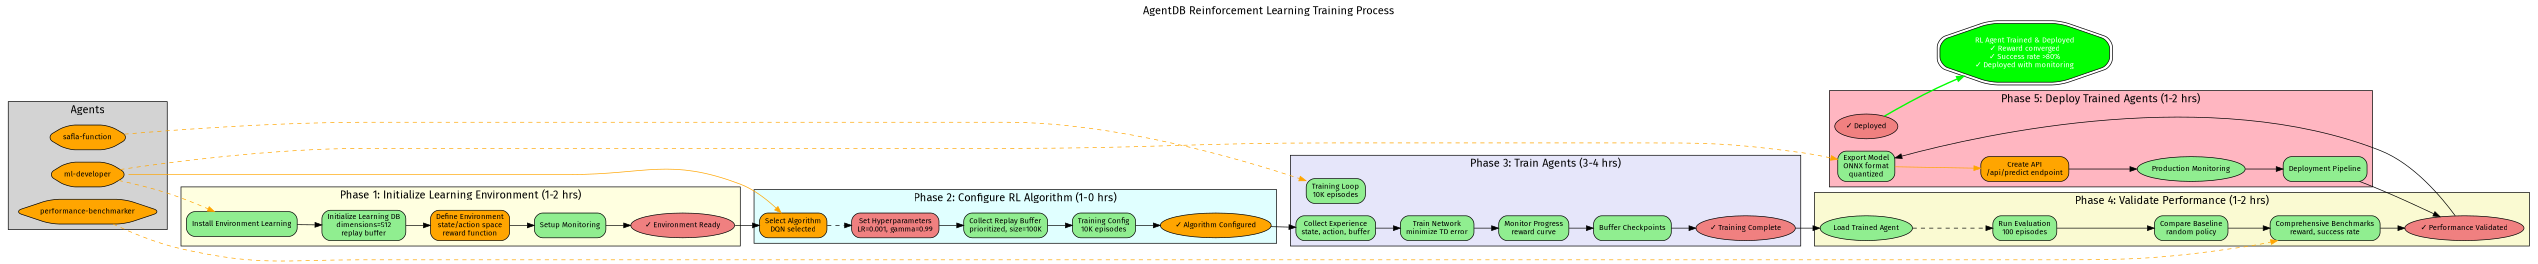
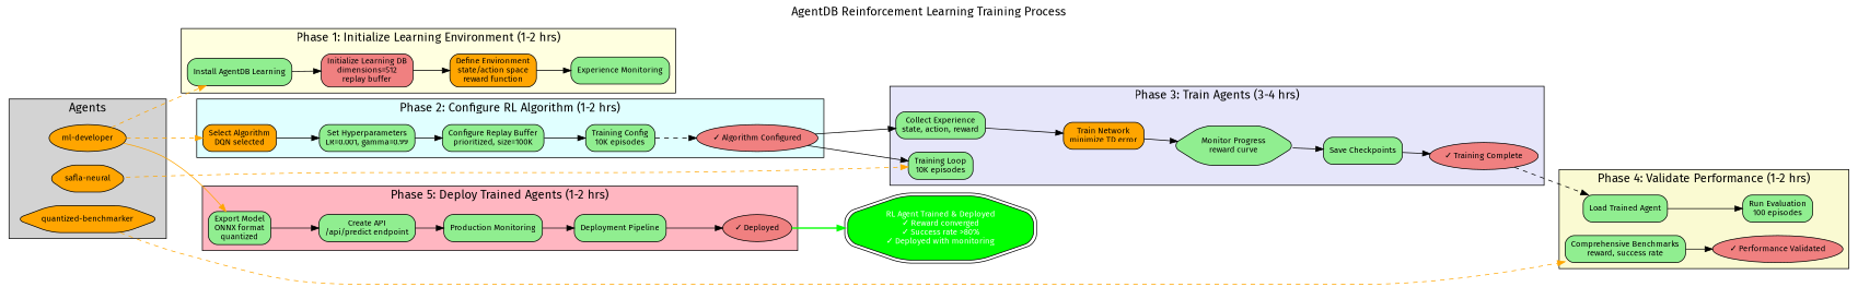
  digraph {
    bgcolor=white
    fontname="Fira Sans"
    fontsize=16
    label="AgentDB Reinforcement Learning Training Process"
    labelloc=t
    rankdir=LR
    node [fillcolor=lightgreen fontname="Fira Sans" fontsize=11 shape=box style="rounded,filled"]
    edge [fontname="Fira Sans" fontsize=10]
-   n1 [label="Install Environment Learning"]
-   n2 [label="Initialize Learning DB\ndimensions=512\nreplay buffer"]
+   n1 [label="Install AgentDB Learning"]
+   n2 [fillcolor=lightcoral label="Initialize Learning DB\ndimensions=512\nreplay buffer"]
    n3 [fillcolor=orange label="Define Environment\nstate/action space\nreward function"]
-   n4 [label="Setup Monitoring"]
-   n5 [fillcolor=lightcoral label="✓ Environment Ready" shape=ellipse]
+   n4 [label="Experience Monitoring"]
    n6 [fillcolor=orange label="Select Algorithm\nDQN selected"]
-   n7 [fillcolor=lightcoral label="Set Hyperparameters\nLR=0.001, gamma=0.99"]
-   n8 [label="Collect Replay Buffer\nprioritized, size=100K"]
+   n7 [label="Set Hyperparameters\nLR=0.001, gamma=0.99"]
+   n8 [label="Configure Replay Buffer\nprioritized, size=100K"]
    n9 [label="Training Config\n10K episodes"]
-   n10 [fillcolor=orange label="✓ Algorithm Configured" shape=ellipse]
+   n10 [fillcolor=lightcoral label="✓ Algorithm Configured" shape=ellipse]
    n11 [label="Training Loop\n10K episodes"]
-   n12 [label="Collect Experience\nstate, action, buffer"]
-   n13 [label="Train Network\nminimize TD error"]
-   n14 [label="Monitor Progress\nreward curve"]
-   n15 [label="Buffer Checkpoints"]
+   n12 [label="Collect Experience\nstate, action, reward"]
+   n13 [fillcolor=orange label="Train Network\nminimize TD error"]
+   n14 [label="Monitor Progress\nreward curve" shape=hexagon]
+   n15 [label="Save Checkpoints"]
    n16 [fillcolor=lightcoral label="✓ Training Complete" shape=ellipse]
-   n17 [label="Load Trained Agent" shape=ellipse]
+   n17 [label="Load Trained Agent"]
    n18 [label="Run Evaluation\n100 episodes"]
-   n19 [label="Compare Baseline\nrandom policy"]
    n20 [label="Comprehensive Benchmarks\nreward, success rate"]
    n21 [fillcolor=lightcoral label="✓ Performance Validated" shape=ellipse]
    n22 [label="Export Model\nONNX format\nquantized"]
-   n23 [fillcolor=orange label="Create API\n/api/predict endpoint"]
-   n24 [label="Production Monitoring" shape=ellipse]
+   n23 [label="Create API\n/api/predict endpoint"]
+   n24 [label="Production Monitoring"]
    n25 [label="Deployment Pipeline"]
    n26 [fillcolor=lightcoral label="✓ Deployed" shape=ellipse]
-   n27 [fillcolor=orange label="ml-developer" shape=hexagon]
-   n28 [fillcolor=orange label="safla-function" shape=hexagon]
-   n29 [fillcolor=orange label="performance-benchmarker" shape=hexagon]
+   n27 [fillcolor=orange label="ml-developer" shape=ellipse]
+   n28 [fillcolor=orange label="safla-neural" shape=hexagon]
+   n29 [fillcolor=orange label="quantized-benchmarker" shape=hexagon]
    n30 [fillcolor=green fontcolor=white label="RL Agent Trained & Deployed\n✓ Reward converged\n✓ Success rate >80%\n✓ Deployed with monitoring" shape=doubleoctagon]
    subgraph cluster_1 {
      fillcolor=lightyellow
      label="Phase 1: Initialize Learning Environment (1-2 hrs)"
      style=filled
      n1
      n2
      n3
      n4
-     n5
    }
    subgraph cluster_2 {
      fillcolor=lightcyan
-     label="Phase 2: Configure RL Algorithm (1-0 hrs)"
+     label="Phase 2: Configure RL Algorithm (1-2 hrs)"
      style=filled
      n6
      n7
      n8
      n9
      n10
    }
    subgraph cluster_3 {
      fillcolor=lavender
      label="Phase 3: Train Agents (3-4 hrs)"
      style=filled
      n11
      n12
      n13
      n14
      n15
      n16
    }
    subgraph cluster_4 {
      fillcolor=lightgoldenrodyellow
      label="Phase 4: Validate Performance (1-2 hrs)"
      style=filled
      n17
      n18
-     n19
      n20
      n21
    }
    subgraph cluster_5 {
      fillcolor=lightpink
      label="Phase 5: Deploy Trained Agents (1-2 hrs)"
      style=filled
      n22
      n23
      n24
      n25
      n26
    }
    subgraph cluster_6 {
      fillcolor=lightgray
      label=Agents
      style=filled
      n27
      n28
      n29
    }
    n1 -> n2
    n2 -> n3
    n3 -> n4
-   n4 -> n5
-   n5 -> n6
-   n6 -> n7 [style=dashed]
+   n6 -> n7
    n7 -> n8
    n8 -> n9
-   n9 -> n10
+   n9 -> n10 [style=dashed]
+   n10 -> n11
    n10 -> n12
    n12 -> n13
    n13 -> n14
    n14 -> n15
    n15 -> n16
-   n16 -> n17
-   n17 -> n18 [style=dashed]
-   n18 -> n19
-   n19 -> n20
+   n16 -> n17 [style=dashed]
+   n17 -> n18
    n20 -> n21
-   n21 -> n22
-   n22 -> n23 [color=orange]
+   n22 -> n23
    n23 -> n24
    n24 -> n25
-   n25 -> n21
+   n25 -> n26
    n26 -> n30 [color=green penwidth=2]
    n27 -> n1 [color=orange style=dashed]
-   n27 -> n6 [color=orange style=solid]
-   n27 -> n22 [color=orange style=dashed]
+   n27 -> n6 [color=orange style=dashed]
+   n27 -> n22 [color=orange style=solid]
    n28 -> n11 [color=orange style=dashed]
    n29 -> n20 [color=orange style=dashed]
  }
